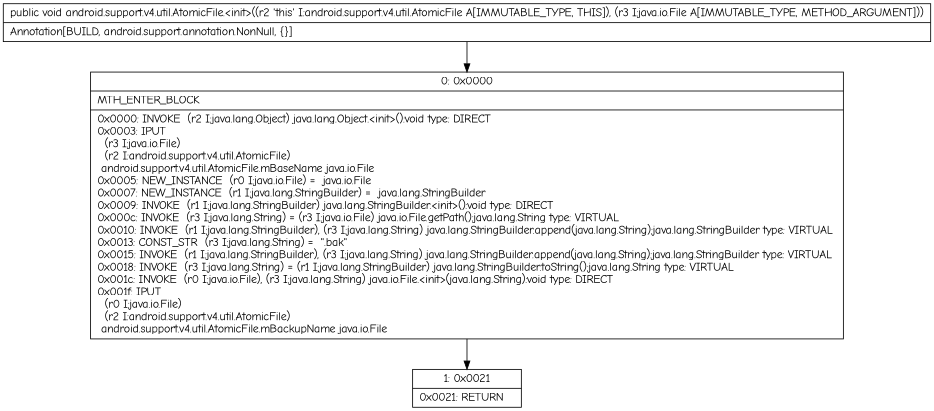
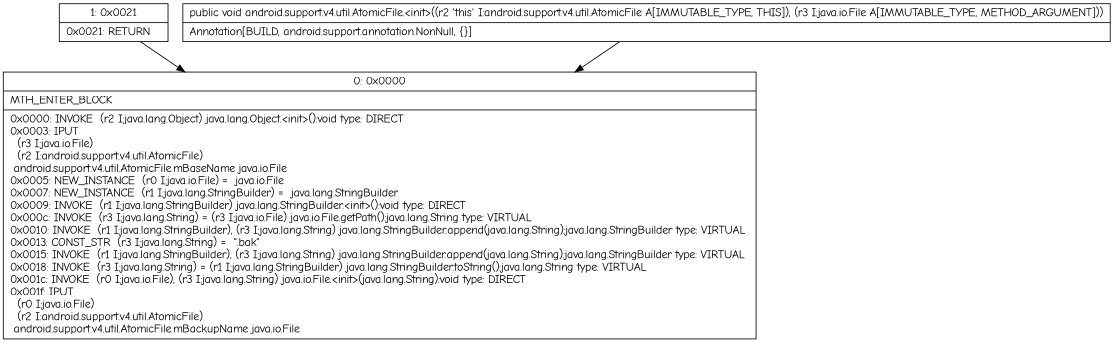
  digraph {
    fontname="Comic Neue"
    node [shape=record fontname="Comic Neue"]
    edge [fontname="Comic Neue"]
    n1 [label="{0\:\ 0x0000|MTH_ENTER_BLOCK\l|0x0000: INVOKE  (r2 I:java.lang.Object) java.lang.Object.\<init\>():void type: DIRECT \l0x0003: IPUT  \l  (r3 I:java.io.File)\l  (r2 I:android.support.v4.util.AtomicFile)\l android.support.v4.util.AtomicFile.mBaseName java.io.File \l0x0005: NEW_INSTANCE  (r0 I:java.io.File) =  java.io.File \l0x0007: NEW_INSTANCE  (r1 I:java.lang.StringBuilder) =  java.lang.StringBuilder \l0x0009: INVOKE  (r1 I:java.lang.StringBuilder) java.lang.StringBuilder.\<init\>():void type: DIRECT \l0x000c: INVOKE  (r3 I:java.lang.String) = (r3 I:java.io.File) java.io.File.getPath():java.lang.String type: VIRTUAL \l0x0010: INVOKE  (r1 I:java.lang.StringBuilder), (r3 I:java.lang.String) java.lang.StringBuilder.append(java.lang.String):java.lang.StringBuilder type: VIRTUAL \l0x0013: CONST_STR  (r3 I:java.lang.String) =  \".bak\" \l0x0015: INVOKE  (r1 I:java.lang.StringBuilder), (r3 I:java.lang.String) java.lang.StringBuilder.append(java.lang.String):java.lang.StringBuilder type: VIRTUAL \l0x0018: INVOKE  (r3 I:java.lang.String) = (r1 I:java.lang.StringBuilder) java.lang.StringBuilder.toString():java.lang.String type: VIRTUAL \l0x001c: INVOKE  (r0 I:java.io.File), (r3 I:java.lang.String) java.io.File.\<init\>(java.lang.String):void type: DIRECT \l0x001f: IPUT  \l  (r0 I:java.io.File)\l  (r2 I:android.support.v4.util.AtomicFile)\l android.support.v4.util.AtomicFile.mBackupName java.io.File \l}"]
    n2 [label="{1\:\ 0x0021|0x0021: RETURN   \l}"]
    n3 [label="{public void android.support.v4.util.AtomicFile.\<init\>((r2 'this' I:android.support.v4.util.AtomicFile A[IMMUTABLE_TYPE, THIS]), (r3 I:java.io.File A[IMMUTABLE_TYPE, METHOD_ARGUMENT]))  | Annotation[BUILD, android.support.annotation.NonNull, \{\}]\l}"]
-   n1 -> n2
+   n2 -> n1
    n3 -> n1
  }
